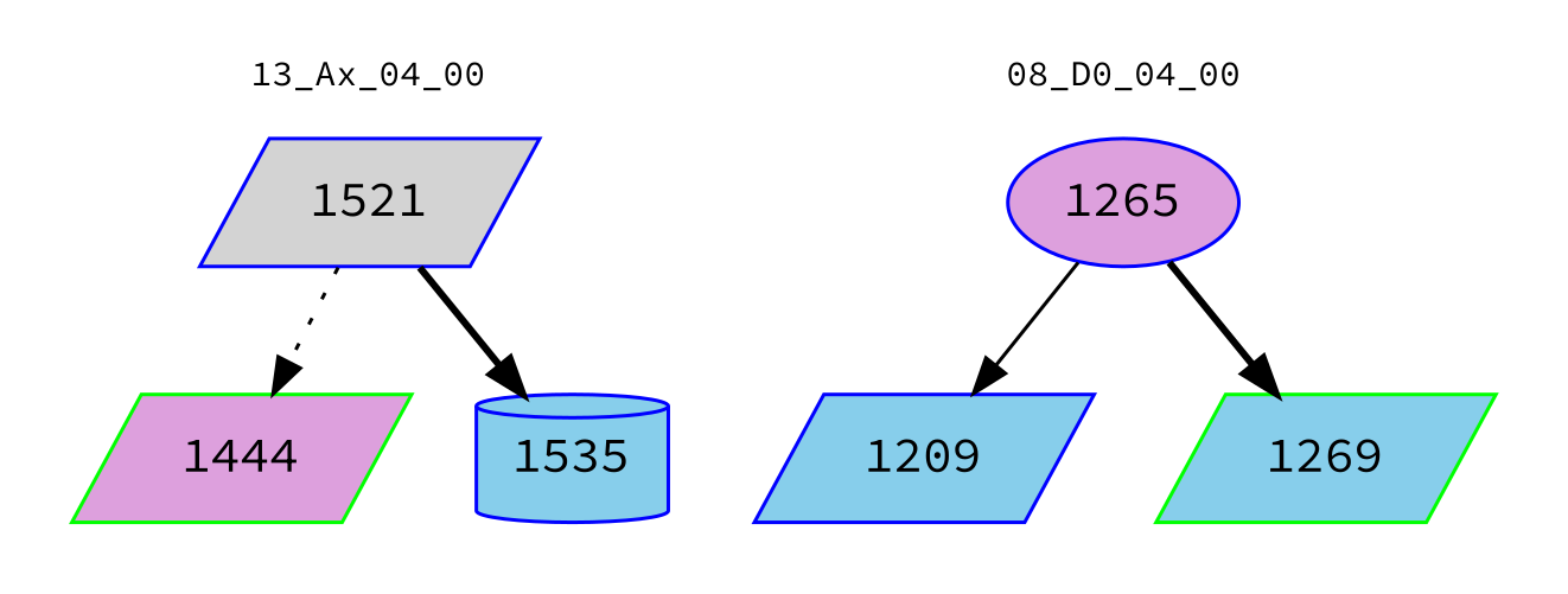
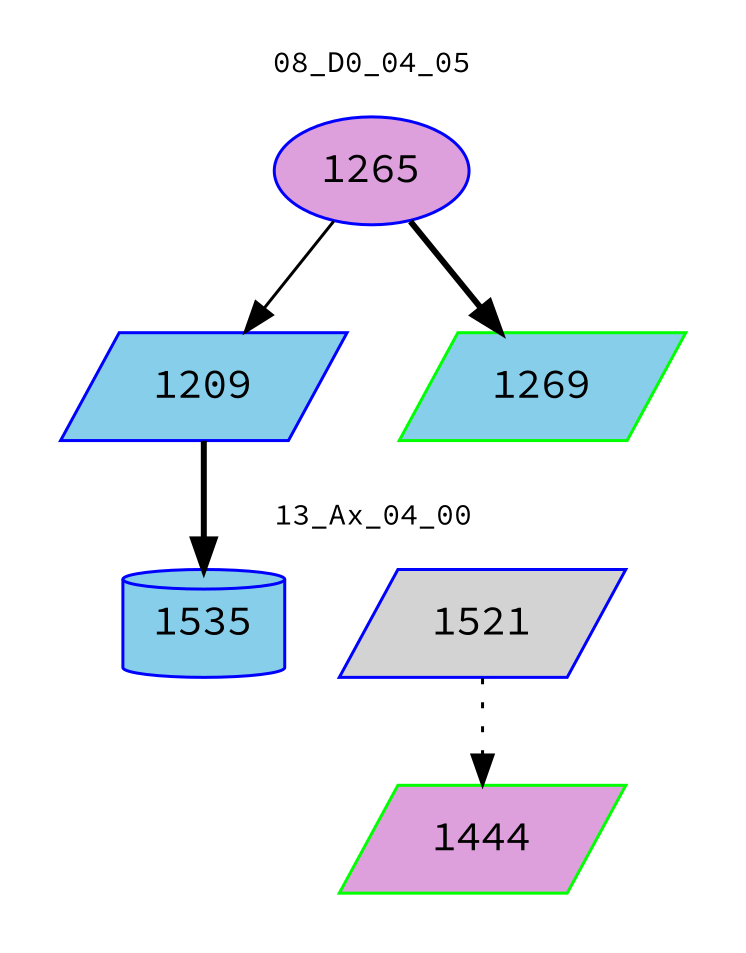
  digraph {
    fontname="Source Code Pro"
    node [color=blue fillcolor=skyblue fontname="Source Code Pro" shape=parallelogram style=filled]
    edge [color=black fontname="Source Code Pro" style=bold]
    n1 [fillcolor=lightgrey label=1521]
    n2 [color=green fillcolor=plum label=1444]
    n3 [label=1535 shape=cylinder]
    n4 [fillcolor=plum label=1265 shape=ellipse]
    n5 [label=1209]
    n6 [color=green label=1269]
    subgraph cluster_1 {
      color=white
      fontsize=10
      label="13_Ax_04_00"
      n1
      n2
      n3
    }
    subgraph cluster_2 {
      color=white
      fontsize=10
-     label="08_D0_04_00"
+     label="08_D0_04_05"
      n4
      n5
      n6
    }
    n1 -> n2 [style=dotted]
-   n1 -> n3
+   n5 -> n3
    n4 -> n5 [style=solid]
    n4 -> n6
  }
